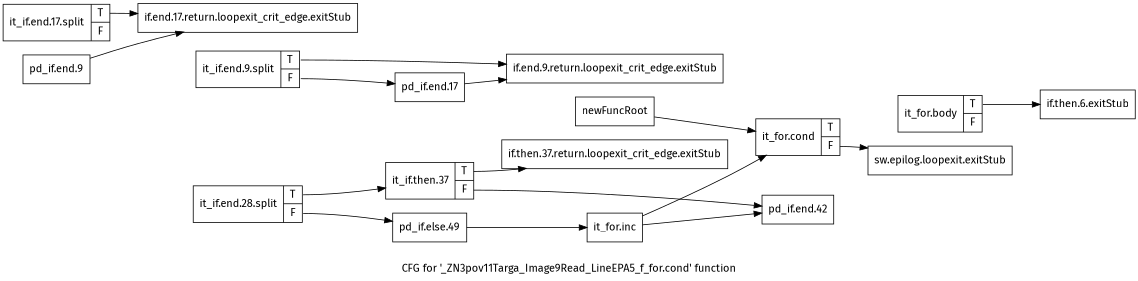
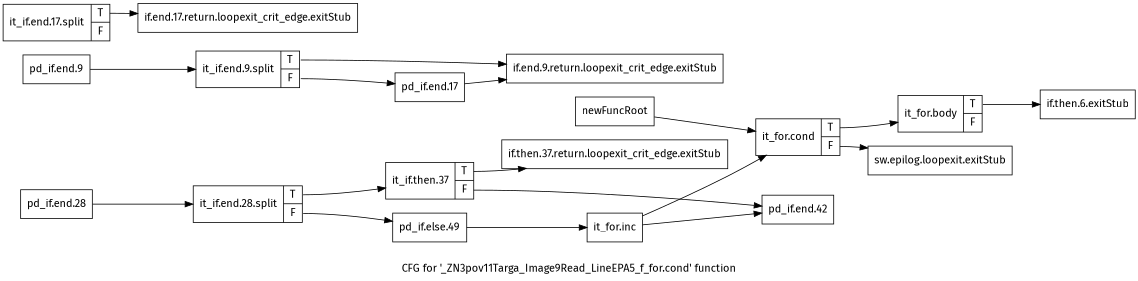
  digraph {
    fontname="Fira Sans"
    label="CFG for '_ZN3pov11Targa_Image9Read_LineEPA5_f_for.cond' function"
    rankdir=LR
    node [fontname="Fira Sans" shape=record]
    edge [fontname="Fira Sans"]
    n1 [label="{newFuncRoot}"]
    n2 [label="{it_for.cond|{<s0>T|<s1>F}}"]
    n3 [label="{sw.epilog.loopexit.exitStub}"]
    n4 [label="{it_for.body|{<s0>T|<s1>F}}"]
    n5 [label="{if.then.6.exitStub}"]
    n6 [label="{if.end.9.return.loopexit_crit_edge.exitStub}"]
    n7 [label="{if.end.17.return.loopexit_crit_edge.exitStub}"]
    n8 [label="{if.then.37.return.loopexit_crit_edge.exitStub}"]
    n9 [label="{pd_if.end.9}"]
    n10 [label="{it_if.end.9.split|{<s0>T|<s1>F}}"]
    n11 [label="{pd_if.end.17}"]
    n12 [label="{it_if.end.17.split|{<s0>T|<s1>F}}"]
+   n13 [label="{pd_if.end.28}"]
    n14 [label="{it_if.end.28.split|{<s0>T|<s1>F}}"]
    n15 [label="{it_if.then.37|{<s0>T|<s1>F}}"]
    n16 [label="{pd_if.else.49}"]
    n17 [label="{pd_if.end.42}"]
    n18 [label="{it_for.inc}"]
    n1 -> n2
    n2 -> n3 [tailport=s1]
+   n2 -> n4 [tailport=s0]
    n4 -> n5 [tailport=s0]
-   n9 -> n7
+   n9 -> n10
    n10 -> n6 [tailport=s0]
    n10 -> n11 [tailport=s1]
    n11 -> n6
    n12 -> n7 [tailport=s0]
+   n13 -> n14
    n14 -> n15 [tailport=s0]
    n14 -> n16 [tailport=s1]
    n15 -> n8 [tailport=s0]
    n15 -> n17 [tailport=s1]
    n16 -> n18
    n18 -> n2
    n18 -> n17
  }
